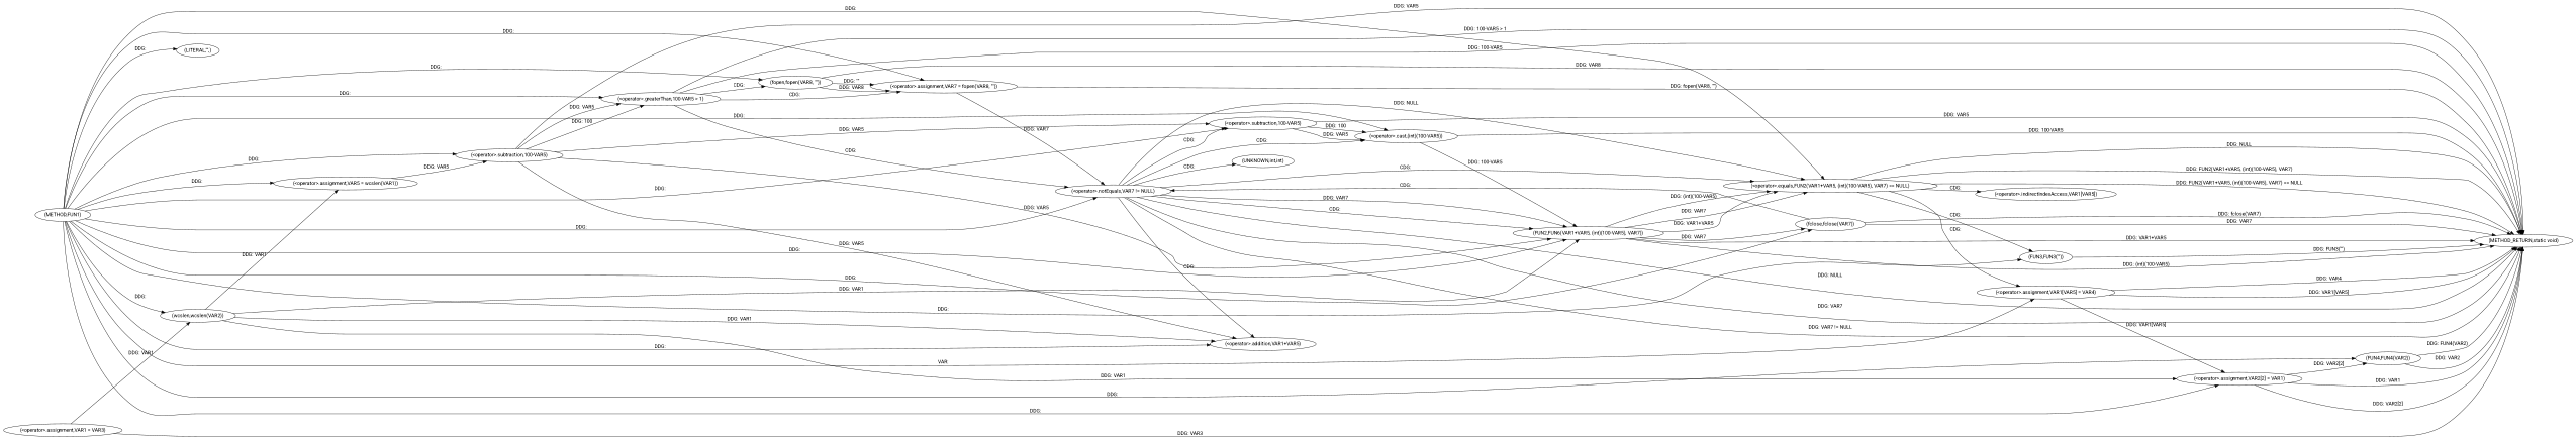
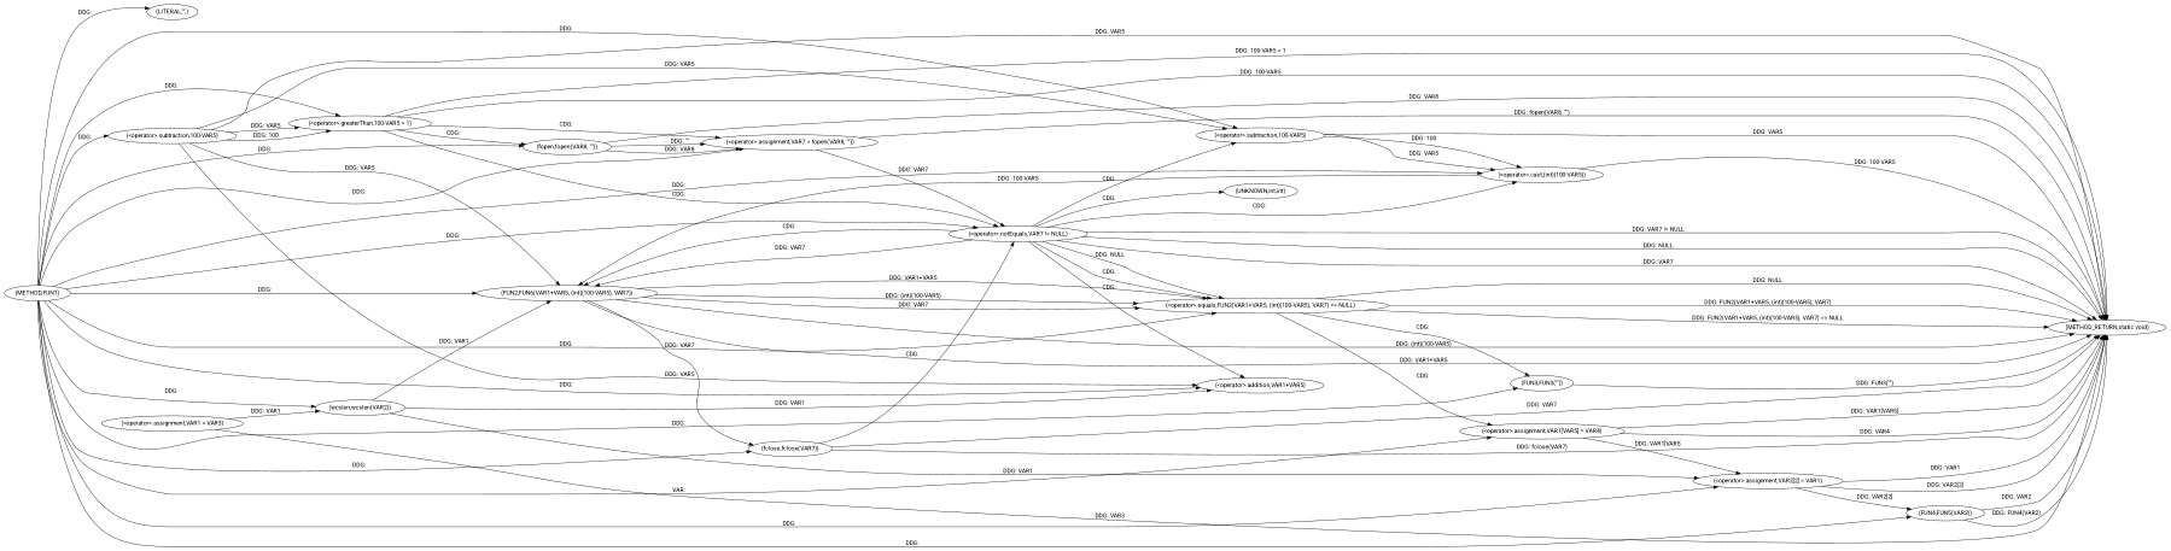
  digraph {
    fontname=Roboto
    rankdir=LR
    node [fontname=Roboto]
    edge [fontname=Roboto]
    n1 [label="(METHOD,FUN1)"]
    n2 [label="(LITERAL,\"\",)"]
-   n3 [label="(<operator>.assignment,VAR5 = wcslen(VAR1))"]
    n4 [label="(wcslen,wcslen(VAR2))"]
    n5 [label="(<operator>.greaterThan,100-VAR5 > 1)"]
    n6 [label="(<operator>.subtraction,100-VAR5)"]
    n7 [label="(<operator>.assignment,VAR7 = fopen(VAR8, \"\"))"]
    n8 [label="(fopen,fopen(VAR8, \"\"))"]
    n9 [label="(<operator>.notEquals,VAR7 != NULL)"]
    n10 [label="(<operator>.equals,FUN2(VAR1+VAR5, (int)(100-VAR5), VAR7) == NULL)"]
    n11 [label="(FUN2,FUN6(VAR1+VAR5, (int)(100-VAR5), VAR7))"]
    n12 [label="(<operator>.addition,VAR1+VAR5)"]
    n13 [label="(<operator>.subtraction,100-VAR5)"]
    n14 [label="(FUN3,FUN3(\"\"))"]
    n15 [label="(<operator>.assignment,VAR1[VAR5] = VAR4)"]
    n16 [label="(fclose,fclose(VAR7))"]
    n17 [label="(<operator>.assignment,VAR2[2] = VAR1)"]
-   n18 [label="(FUN4,FUN4(VAR2))"]
+   n18 [label="(FUN4,FUN5(VAR2))"]
    n19 [label="(<operator>.cast,(int)(100-VAR5))"]
    n20 [label="(<operator>.assignment,VAR1 = VAR3)"]
    n21 [label="(METHOD_RETURN,static void)"]
    n22 [label="(UNKNOWN,int,int)"]
-   n23 [label="(<operator>.indirectIndexAccess,VAR1[VAR5])"]
    n1 -> n2 [label="DDG: "]
-   n1 -> n3 [label="DDG: "]
    n1 -> n4 [label="DDG: "]
    n1 -> n5 [label="DDG: "]
    n1 -> n6 [label="DDG: "]
    n1 -> n7 [label="DDG: "]
    n1 -> n8 [label="DDG: "]
    n1 -> n9 [label="DDG: "]
    n1 -> n10 [label="DDG: "]
    n1 -> n11 [label="DDG: "]
    n1 -> n12 [label="DDG: "]
    n1 -> n13 [label="DDG: "]
    n1 -> n14 [label="DDG: "]
    n1 -> n15 [label="VAR: "]
    n1 -> n16 [label="DDG: "]
    n1 -> n17 [label="DDG: "]
    n1 -> n18 [label="DDG: "]
    n1 -> n19 [label="DDG: "]
-   n3 -> n6 [label="DDG: VAR5"]
-   n4 -> n3 [label="DDG: VAR1"]
    n4 -> n11 [label="DDG: VAR1"]
    n4 -> n12 [label="DDG: VAR1"]
    n4 -> n17 [label="DDG: VAR1"]
    n5 -> n7 [label="CDG: "]
    n5 -> n8 [label="CDG: "]
    n5 -> n9 [label="CDG: "]
    n5 -> n21 [label="DDG: 100-VAR5"]
    n5 -> n21 [label="DDG: 100-VAR5 > 1"]
    n6 -> n5 [label="DDG: 100"]
    n6 -> n5 [label="DDG: VAR5"]
    n6 -> n11 [label="DDG: VAR5"]
    n6 -> n12 [label="DDG: VAR5"]
    n6 -> n13 [label="DDG: VAR5"]
    n6 -> n21 [label="DDG: VAR5"]
    n7 -> n9 [label="DDG: VAR7"]
    n7 -> n21 [label="DDG: fopen(VAR8, \"\")"]
    n8 -> n7 [label="DDG: VAR8"]
    n8 -> n7 [label="DDG: \"\""]
    n8 -> n21 [label="DDG: VAR8"]
    n9 -> n10 [label="DDG: NULL"]
    n9 -> n10 [label="CDG: "]
    n9 -> n11 [label="DDG: VAR7"]
    n9 -> n11 [label="CDG: "]
    n9 -> n12 [label="CDG: "]
    n9 -> n13 [label="CDG: "]
    n9 -> n19 [label="CDG: "]
    n9 -> n21 [label="DDG: NULL"]
    n9 -> n21 [label="DDG: VAR7"]
    n9 -> n21 [label="DDG: VAR7 != NULL"]
    n9 -> n22 [label="CDG: "]
    n10 -> n14 [label="CDG: "]
    n10 -> n15 [label="CDG: "]
    n10 -> n21 [label="DDG: NULL"]
    n10 -> n21 [label="DDG: FUN2(VAR1+VAR5, (int)(100-VAR5), VAR7)"]
    n10 -> n21 [label="DDG: FUN2(VAR1+VAR5, (int)(100-VAR5), VAR7) == NULL"]
-   n10 -> n23 [label="CDG: "]
    n11 -> n10 [label="DDG: VAR1+VAR5"]
    n11 -> n10 [label="DDG: (int)(100-VAR5)"]
    n11 -> n10 [label="DDG: VAR7"]
    n11 -> n16 [label="DDG: VAR7"]
    n11 -> n21 [label="DDG: VAR1+VAR5"]
    n11 -> n21 [label="DDG: (int)(100-VAR5)"]
    n13 -> n19 [label="DDG: 100"]
    n13 -> n19 [label="DDG: VAR5"]
    n13 -> n21 [label="DDG: VAR5"]
    n14 -> n21 [label="DDG: FUN3(\"\")"]
    n15 -> n17 [label="DDG: VAR1[VAR5]"]
    n15 -> n21 [label="DDG: VAR4"]
    n15 -> n21 [label="DDG: VAR1[VAR5]"]
    n16 -> n9 [label="CDG: "]
    n16 -> n21 [label="DDG: fclose(VAR7)"]
    n16 -> n21 [label="DDG: VAR7"]
    n17 -> n18 [label="DDG: VAR2[2]"]
    n17 -> n21 [label="DDG: VAR1"]
    n17 -> n21 [label="DDG: VAR2[2]"]
    n18 -> n21 [label="DDG: FUN4(VAR2)"]
    n18 -> n21 [label="DDG: VAR2"]
    n19 -> n11 [label="DDG: 100-VAR5"]
    n19 -> n21 [label="DDG: 100-VAR5"]
    n20 -> n4 [label="DDG: VAR1"]
    n20 -> n21 [label="DDG: VAR3"]
  }
